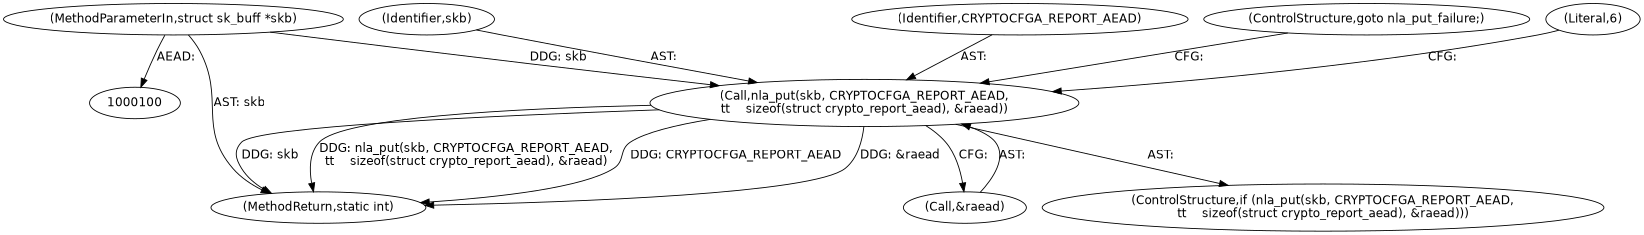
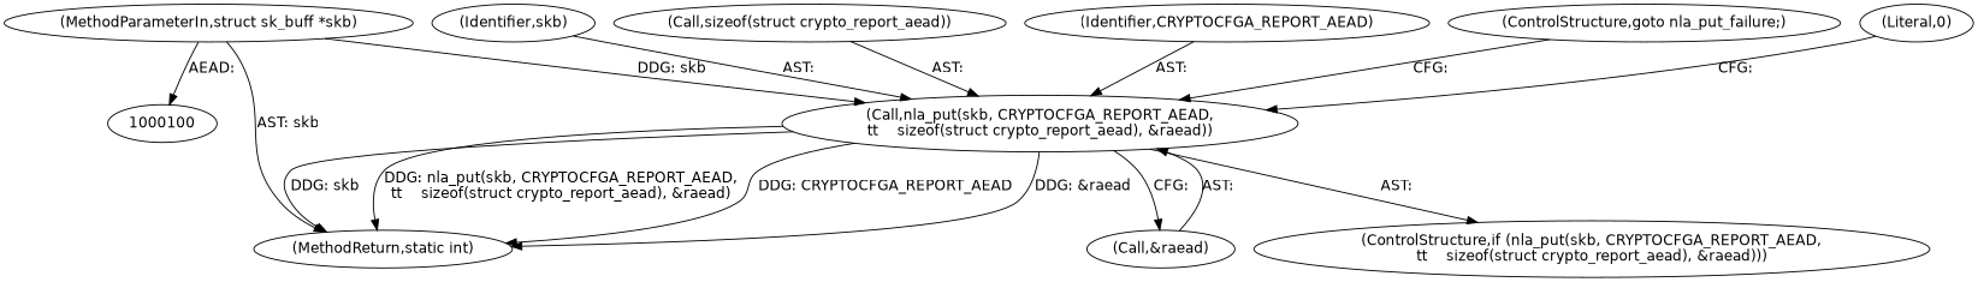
  digraph {
    fontname="DejaVu Sans"
    node [fontname="DejaVu Sans"]
    edge [fontname="DejaVu Sans"]
    n1 [label="(MethodParameterIn,struct sk_buff *skb)"]
    n2 [label="(Call,nla_put(skb, CRYPTOCFGA_REPORT_AEAD,\n\t\t    sizeof(struct crypto_report_aead), &raead))"]
    n3 [label="(MethodReturn,static int)"]
    1000100
    n5 [label="(Call,&raead)"]
    n6 [label="(ControlStructure,if (nla_put(skb, CRYPTOCFGA_REPORT_AEAD,\n\t\t    sizeof(struct crypto_report_aead), &raead)))"]
    n7 [label="(Identifier,skb)"]
+   n8 [label="(Call,sizeof(struct crypto_report_aead))"]
    n9 [label="(Identifier,CRYPTOCFGA_REPORT_AEAD)"]
    n10 [label="(ControlStructure,goto nla_put_failure;)"]
-   n11 [label="(Literal,6)"]
+   n11 [label="(Literal,0)"]
    n1 -> n2 [label="DDG: skb"]
    n1 -> n3 [label="AST: skb"]
    n1 -> 1000100 [label="AEAD: "]
    n2 -> n3 [label="DDG: &raead"]
    n2 -> n3 [label="DDG: skb"]
    n2 -> n3 [label="DDG: nla_put(skb, CRYPTOCFGA_REPORT_AEAD,\n\t\t    sizeof(struct crypto_report_aead), &raead)"]
    n2 -> n3 [label="DDG: CRYPTOCFGA_REPORT_AEAD"]
    n2 -> n5 [label="CFG: "]
    n2 -> n6 [label="AST: "]
    n5 -> n2 [label="AST: "]
    n7 -> n2 [label="AST: "]
+   n8 -> n2 [label="AST: "]
    n9 -> n2 [label="AST: "]
    n10 -> n2 [label="CFG: "]
    n11 -> n2 [label="CFG: "]
  }
